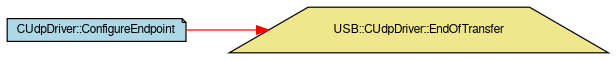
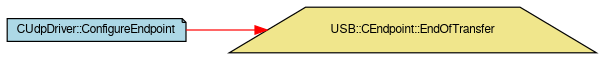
  digraph {
    rankdir=LR
    node [color=black fontname=FreeSans fontsize=10 style=filled]
    n1 [fillcolor=lightblue fontcolor=black height=0.2 label="CUdpDriver::ConfigureEndpoint" shape=note width=0.4]
-   n2 [height=0.2 label="USB::CUdpDriver::EndOfTransfer" shape=trapezium width=0.4 fillcolor=khaki]
+   n2 [height=0.2 label="USB::CEndpoint::EndOfTransfer" shape=trapezium width=0.4 fillcolor=khaki]
    n1 -> n2 [color=red fontname=FreeSans fontsize=10 labelfontname=FreeSans labelfontsize=10 style=solid]
  }
